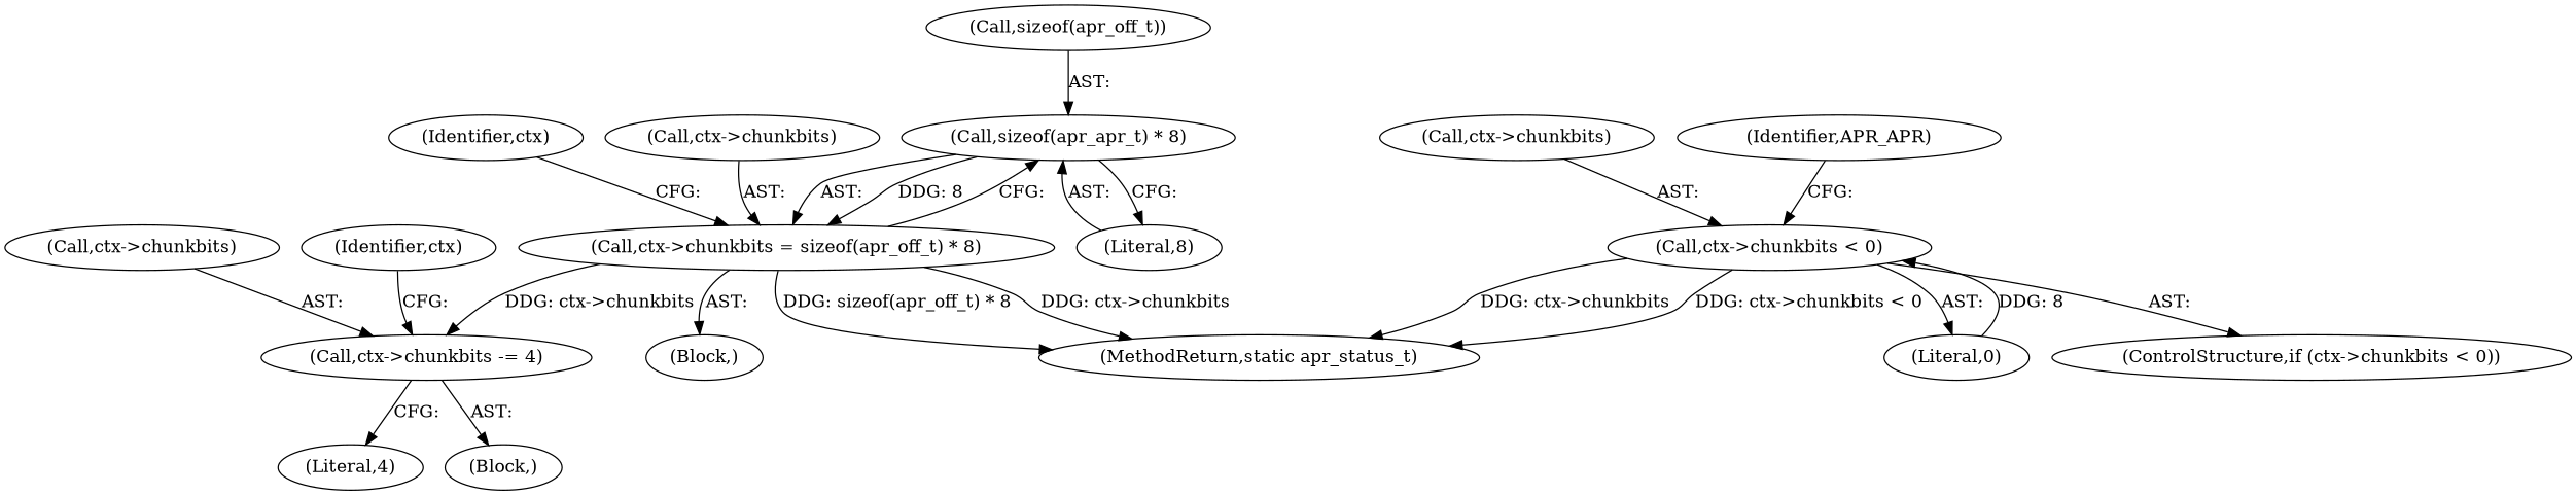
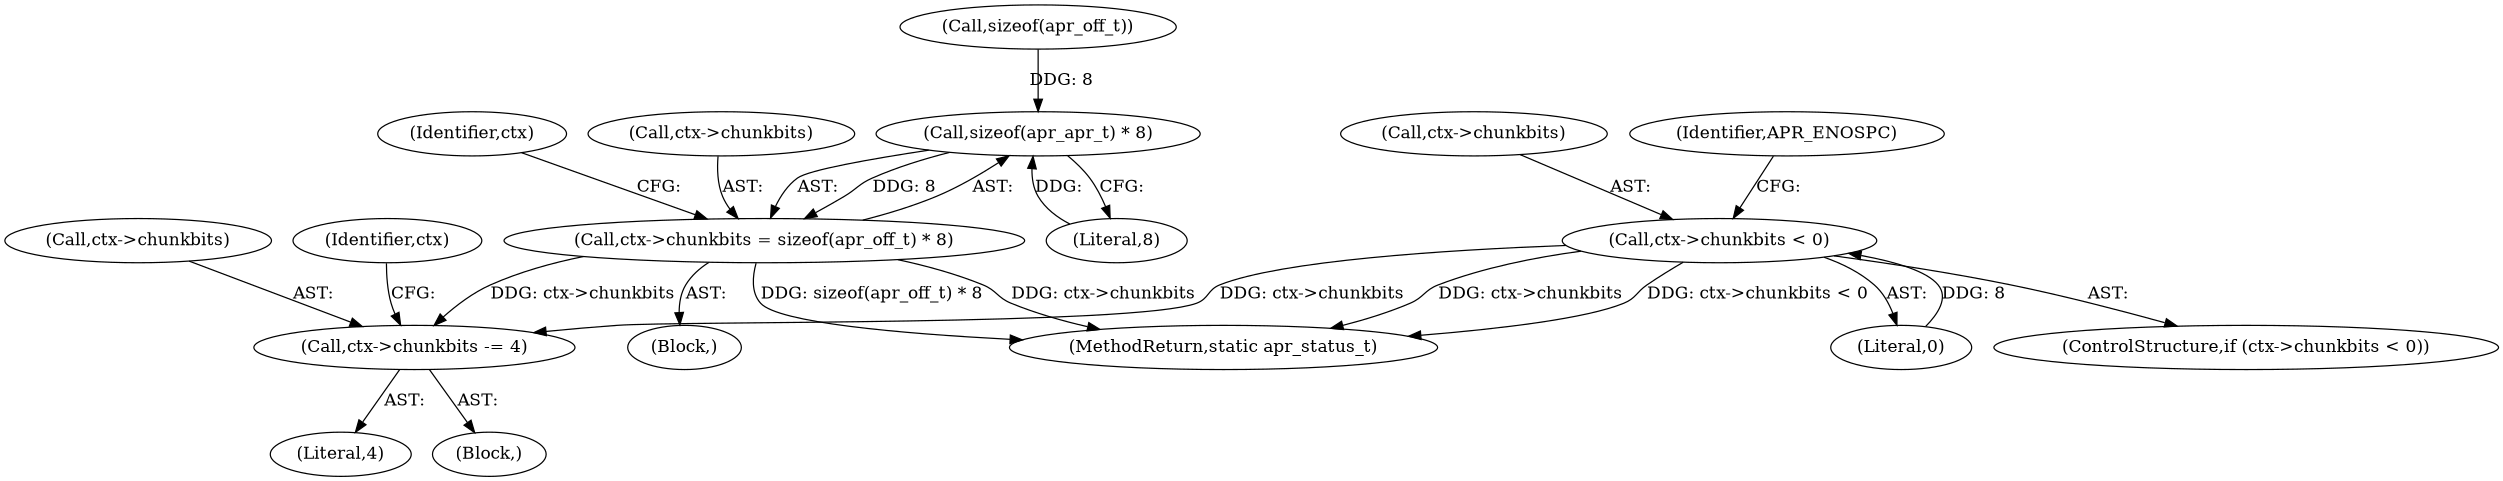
  digraph {
    n1 [label="(Call,sizeof(apr_apr_t) * 8)"]
    n2 [label="(Call,ctx->chunkbits = sizeof(apr_off_t) * 8)"]
    n3 [label="(Literal,8)"]
    n4 [label="(Call,ctx->chunkbits -= 4)"]
    n5 [label="(MethodReturn,static apr_status_t)"]
    n6 [label="(Block,)"]
    n7 [label="(Literal,4)"]
    n8 [label="(Block,)"]
    n9 [label="(Call,ctx->chunkbits < 0)"]
    n10 [label="(Literal,0)"]
    n11 [label="(ControlStructure,if (ctx->chunkbits < 0))"]
    n12 [label="(Identifier,ctx)"]
-   n13 [label="(Identifier,APR_APR)"]
+   n13 [label="(Identifier,APR_ENOSPC)"]
    n14 [label="(Identifier,ctx)"]
    n15 [label="(Call,ctx->chunkbits)"]
    n16 [label="(Call,sizeof(apr_off_t))"]
    n17 [label="(Call,ctx->chunkbits)"]
    n18 [label="(Call,ctx->chunkbits)"]
    n1 -> n2 [label="AST: "]
    n1 -> n2 [label="DDG: 8"]
    n1 -> n3 [label="CFG: "]
-   n2 -> n1 [label="CFG: "]
+   n2 -> n1 [label="AST: "]
    n2 -> n4 [label="DDG: ctx->chunkbits"]
    n2 -> n5 [label="DDG: sizeof(apr_off_t) * 8"]
    n2 -> n5 [label="DDG: ctx->chunkbits"]
    n2 -> n6 [label="AST: "]
-   n3 -> n1 [label="AST: "]
-   n4 -> n7 [label="CFG: "]
+   n3 -> n1 [label="DDG: "]
+   n4 -> n7 [label="AST: "]
    n4 -> n8 [label="AST: "]
+   n9 -> n4 [label="DDG: ctx->chunkbits"]
    n9 -> n5 [label="DDG: ctx->chunkbits"]
    n9 -> n5 [label="DDG: ctx->chunkbits < 0"]
    n9 -> n10 [label="AST: "]
    n9 -> n11 [label="AST: "]
    n10 -> n9 [label="DDG: 8"]
    n12 -> n4 [label="CFG: "]
    n13 -> n9 [label="CFG: "]
    n14 -> n2 [label="CFG: "]
    n15 -> n4 [label="AST: "]
-   n16 -> n1 [label="AST: "]
+   n16 -> n1 [label="DDG: 8"]
    n17 -> n2 [label="AST: "]
    n18 -> n9 [label="AST: "]
  }
